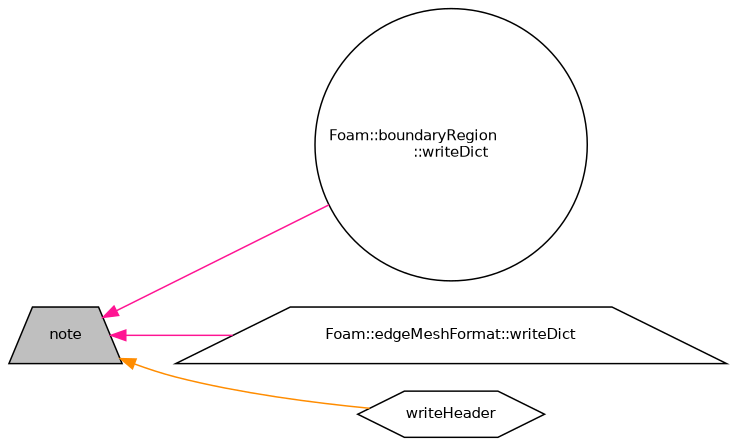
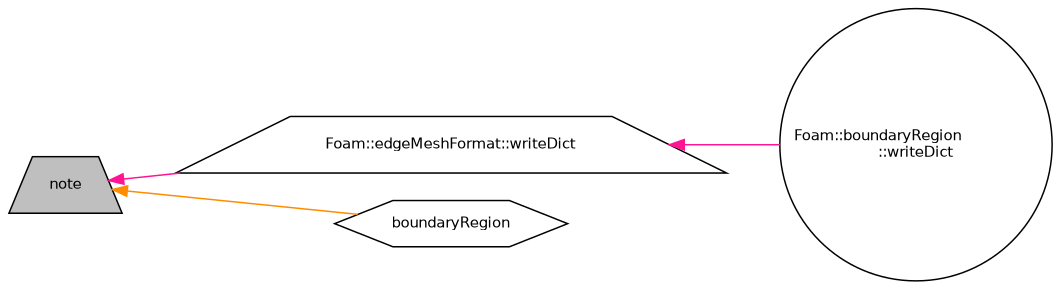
  digraph {
    rankdir=LR
    node [color=black fontname=Helvetica fontsize=10 shape=trapezium]
    edge [color=deeppink dir=back fontname=Helvetica fontsize=10 labelfontname=Helvetica labelfontsize=10 style=solid]
    n1 [fillcolor=grey75 fontcolor=black height=0.2 label=note style=filled width=0.4]
    n2 [height=0.2 label="Foam::boundaryRegion\l::writeDict" shape=circle width=0.4]
    n3 [height=0.2 label="Foam::edgeMeshFormat::writeDict" width=0.4]
-   n4 [height=0.2 label=writeHeader shape=hexagon width=0.4]
-   n1 -> n2
+   n4 [height=0.2 label=boundaryRegion shape=hexagon width=0.4]
+   n3 -> n2
    n1 -> n3
    n1 -> n4 [color=darkorange]
  }
